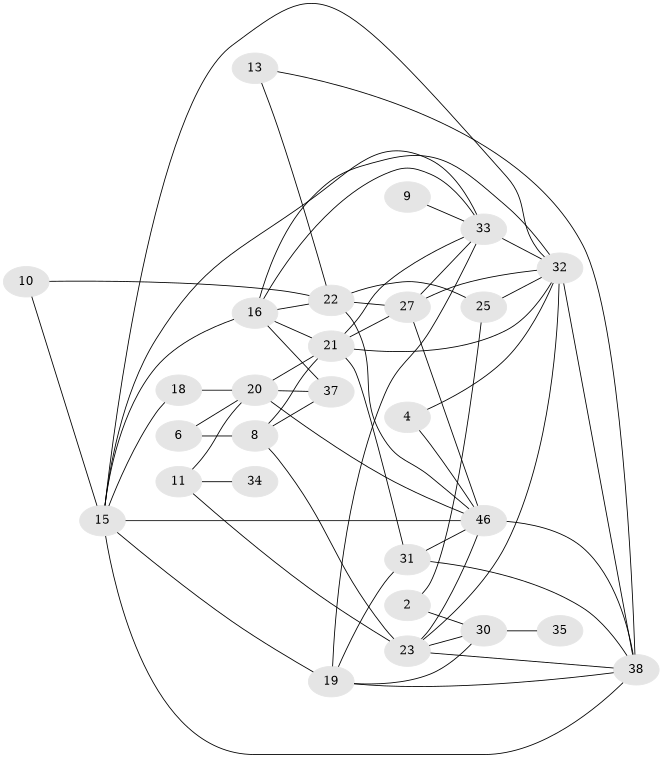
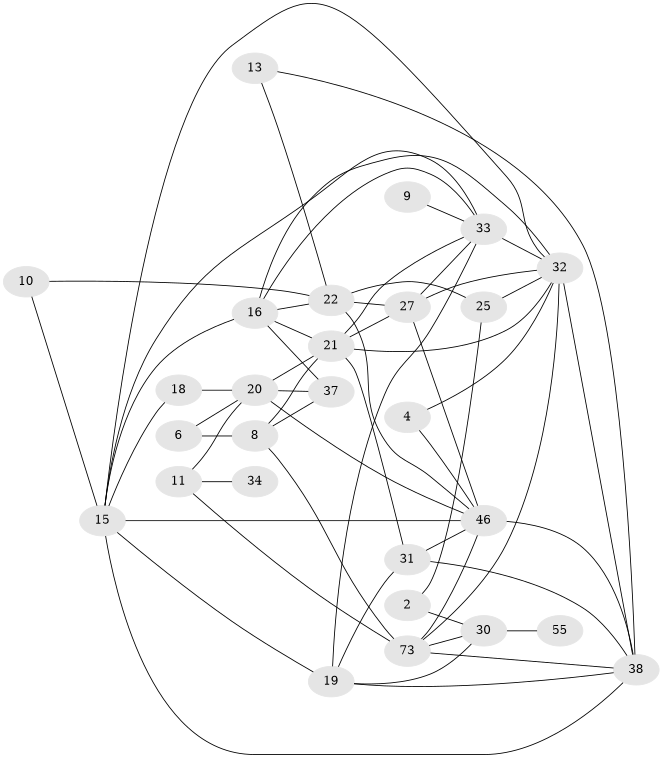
  graph {
    rankdir=LR
    node [color=gray90 style=filled]
    edge [weight=1.0]
    2
    25
    30
    32
-   35
+   35 [label=55]
    4
    n7 [label=46]
    38
    6
    8
    20
    21
-   23
+   23 [label=73]
    37
    11
    34
    33
    31
    27
    9
    10
    15
    22
    16
    18
    19
    n27 [label=13]
    2 -- 25
    2 -- 30
    25 -- 32
    30 -- 35
    32 -- 38
    4 -- 32
    4 -- n7
    n7 -- 38 [weight=2.0]
    6 -- 8
    6 -- 20
    8 -- 21
    8 -- 23
    8 -- 37
    20 -- n7 [weight=2.0]
    20 -- 21
    20 -- 37
    21 -- 32 [weight=2.0]
    21 -- 33
    21 -- 31
    21 -- 27
    23 -- 30
    23 -- 32
    23 -- n7 [weight=4.0]
    23 -- 38 [weight=3.0]
    11 -- 20
    11 -- 23
    11 -- 34
    33 -- 32 [weight=4.0]
    31 -- n7
    31 -- 38
    27 -- 32
    27 -- n7
    27 -- 33 [weight=2.0]
    9 -- 33
    10 -- 15
    10 -- 22
    15 -- 32
    15 -- n7 [weight=2.0]
    15 -- 38 [weight=3.0]
    15 -- 33
    15 -- 16
    15 -- 18
    15 -- 19
    22 -- 25 [weight=2.0]
    22 -- n7 [weight=2.0]
    22 -- 27
    16 -- 32
    16 -- 21 [weight=2.0]
    16 -- 37
    16 -- 33
    16 -- 22 [weight=2.0]
    18 -- 20
    19 -- 30
    19 -- 38 [weight=2.0]
    19 -- 33
    19 -- 31
    n27 -- 38
    n27 -- 22
  }
